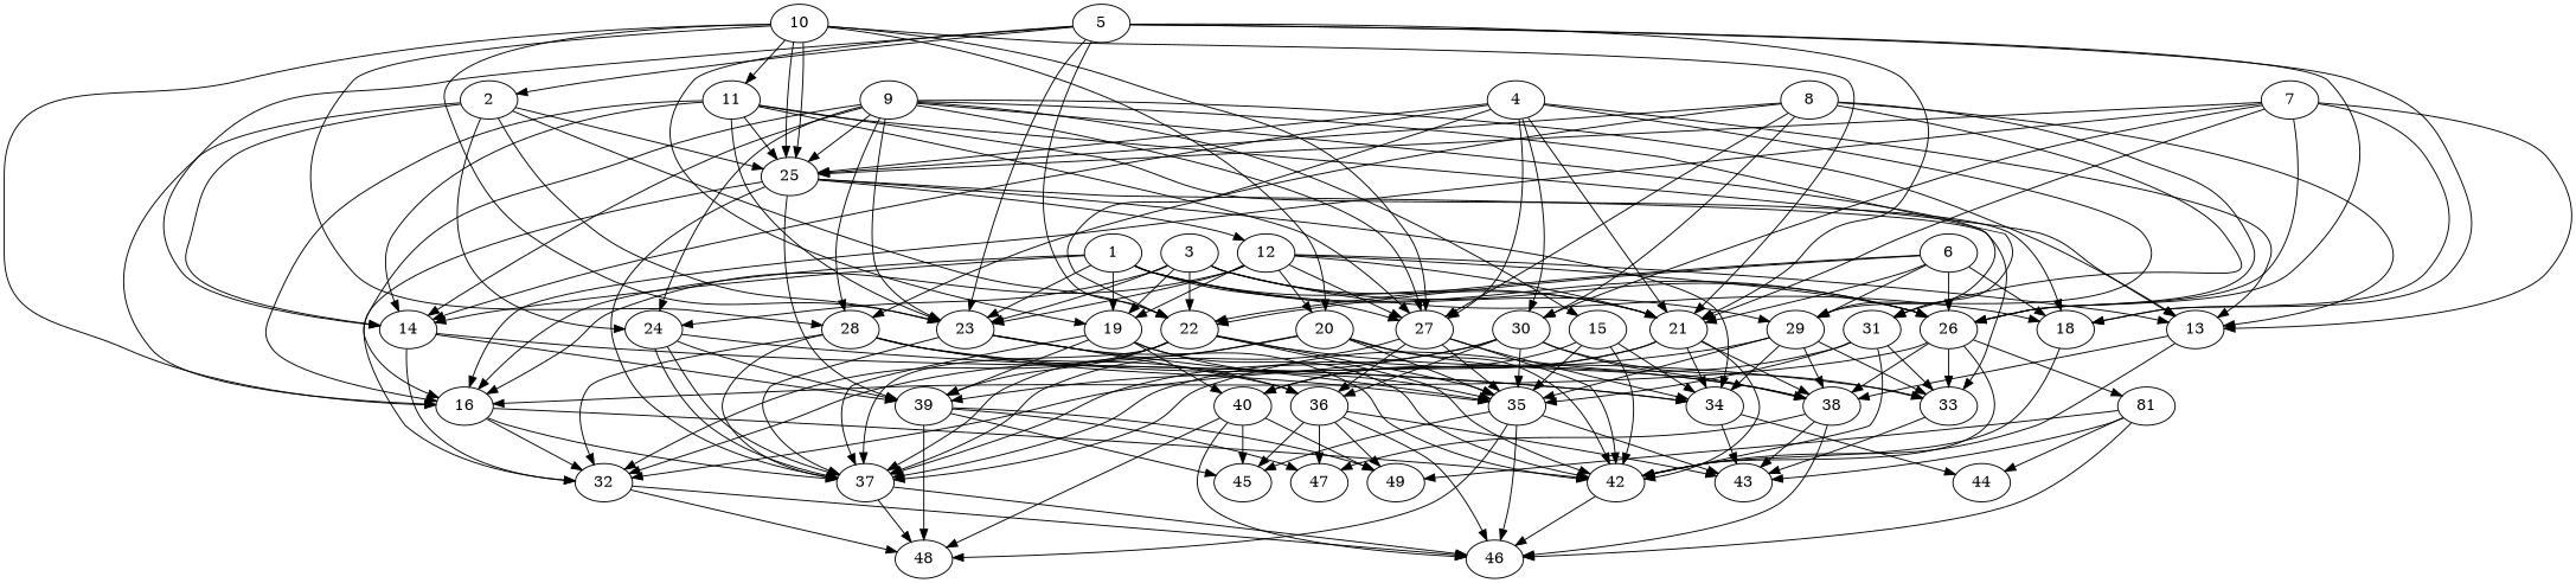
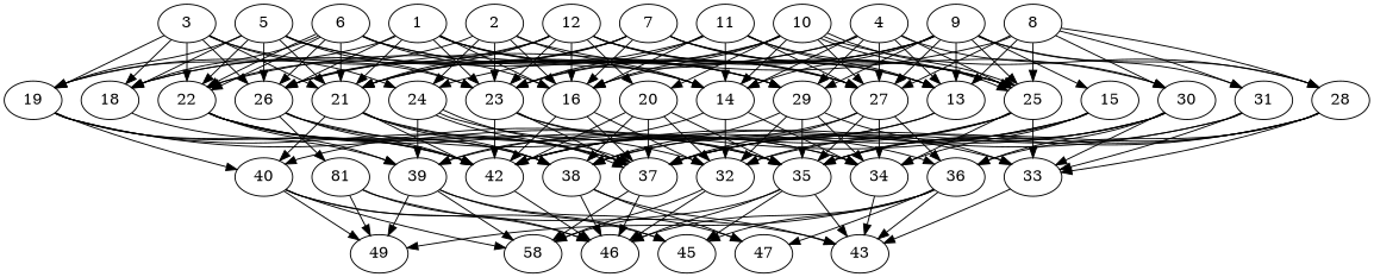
  digraph {
    node [alpha=0.01]
    1 [alpha=0.11 expect_size=64352020566977928]
    14 [alpha=0.12 expect_size=421061203939899211776]
    16 [alpha=0.05 expect_size=7183341010527921]
    19 [alpha=0.00 expect_size=17345953757396992000]
    21 [alpha=0.04 expect_size=383348119374066432]
    23 [alpha=0.04 expect_size=2466280872989600256]
    26 [alpha=0.06 expect_size=26646606249984000000]
    27 [alpha=0.14 expect_size=225981187824872928]
    29 [alpha=0.08 expect_size=2186720762431563]
    32 [alpha=0.17 expect_size=2003230972104589312]
    34 [alpha=0.15 expect_size=17063154403297840]
    39 [alpha=0.18 expect_size=43537865734327672]
    42 [alpha=0.04 expect_size=481725810871269888]
    37 [alpha=0.07 expect_size=75973452145484368]
    35 [alpha=0.07 expect_size=1038926898248411648]
    40 [expect_size=34558763969489320]
    38 [alpha=0.13 expect_size=392946498709210791936]
    36 [alpha=0.18 expect_size=1359743955572777472]
    33 [alpha=0.00 expect_size=2098153788465898496]
    n20 [alpha=0.08 expect_size=43070855266962536 label=81]
    46 [alpha=0.00 expect_size=11965625106979462]
-   48 [alpha=0.03 expect_size=202772946901187552]
+   48 [alpha=0.03 expect_size=202772946901187552 label=58]
    43 [alpha=0.14 expect_size=287478037120665]
-   44 [alpha=0.11 expect_size=126164309024736018432]
    47 [expect_size=1509455150222701232128]
    45 [alpha=0.19 expect_size=663015224237280512]
    49 [alpha=0.18 expect_size=3350207866266076]
    2 [alpha=0.15 expect_size=619052967254002688]
    22 [alpha=0.11 expect_size=136641190394946624]
    24 [alpha=0.10 expect_size=11342893057549846]
    25 [alpha=0.04 expect_size=17418292569778926]
    3 [expect_size=782904948160462848]
    18 [alpha=0.12 expect_size=339432804519035328]
    4 [alpha=0.07 expect_size=98542914224863616]
    13 [alpha=0.10 expect_size=131772824479707328]
    30 [expect_size=12258797797544820736]
    5 [alpha=0.15 expect_size=18909284430197836]
    6 [expect_size=314429221006022912]
    7 [alpha=0.09 expect_size=18558827705553552]
    8 [alpha=0.19 expect_size=2230508419003671642112]
    28 [alpha=0.07 expect_size=283179305532119552]
    31 [alpha=0.19 expect_size=96768003532368304]
    9 [alpha=0.10 expect_size=51761829564889952]
    15 [alpha=0.06 expect_size=3548210685970099]
    10 [alpha=0.06 expect_size=4097321909923561]
    20 [alpha=0.13 expect_size=15392296711889844]
    11 [alpha=0.09 expect_size=106114620943688048]
    12 [alpha=0.14 expect_size=1640445855235804495872]
    1 -> 14
    1 -> 16
    1 -> 19
    1 -> 21
    1 -> 23
    1 -> 26
    1 -> 27
    1 -> 29
    14 -> 32
    14 -> 34
    14 -> 39
    16 -> 32
    16 -> 42
    16 -> 37
    19 -> 39
    19 -> 42
    19 -> 37
    19 -> 35
    19 -> 40
    21 -> 34
    21 -> 42
    21 -> 37
    21 -> 40
    21 -> 38
    23 -> 42
    23 -> 37
    23 -> 35
    23 -> 36
    26 -> 42
    26 -> 38
    26 -> 33
    26 -> n20
    27 -> 34
    27 -> 42
    27 -> 37
    27 -> 35
    27 -> 36
    29 -> 32
    29 -> 34
    29 -> 35
    29 -> 38
    29 -> 33
    32 -> 46
    32 -> 48
    34 -> 43
-   34 -> 44
    39 -> 48
    39 -> 47
    39 -> 45
    39 -> 49
    42 -> 46
    37 -> 46
    37 -> 48
    35 -> 46
    35 -> 48
    35 -> 43
    35 -> 45
    40 -> 46
    40 -> 48
    40 -> 45
    40 -> 49
    38 -> 46
    38 -> 43
    38 -> 47
    36 -> 46
    36 -> 43
    36 -> 47
    36 -> 45
    36 -> 49
    33 -> 43
    n20 -> 46
    n20 -> 43
-   n20 -> 44
    n20 -> 49
    2 -> 14
    2 -> 16
    2 -> 23
    2 -> 22
    2 -> 24
    2 -> 25
    22 -> 32
    22 -> 39
    22 -> 42
    22 -> 37
    22 -> 35
    22 -> 38
    24 -> 34
    24 -> 39
    24 -> 37
    24 -> 37
    25 -> 32
    25 -> 34
    25 -> 39
    25 -> 37
    25 -> 33
    3 -> 19
    3 -> 21
    3 -> 23
    3 -> 26
    3 -> 22
    3 -> 24
    3 -> 18
    18 -> 42
    4 -> 14
    4 -> 21
    4 -> 27
    4 -> 29
    4 -> 22
    4 -> 25
    4 -> 13
    4 -> 30
    13 -> 42
    13 -> 38
-   30 -> 39
    30 -> 37
    30 -> 35
    30 -> 38
    30 -> 36
    30 -> 33
    5 -> 14
    5 -> 19
    5 -> 21
    5 -> 23
    5 -> 26
-   5 -> 2
+   5 -> 29
    5 -> 22
    5 -> 18
-   26 -> 16
+   6 -> 16
    6 -> 21
    6 -> 26
+   6 -> 27
    6 -> 29
    6 -> 22
    6 -> 22
    6 -> 18
    7 -> 16
    7 -> 21
    7 -> 26
    7 -> 25
    7 -> 18
    7 -> 13
    7 -> 30
    8 -> 26
    8 -> 27
    8 -> 25
    8 -> 13
    8 -> 30
    8 -> 28
    8 -> 31
    28 -> 32
    28 -> 37
    28 -> 35
    28 -> 36
    28 -> 33
    31 -> 42
    31 -> 37
-   31 -> 35
    31 -> 33
    9 -> 14
    9 -> 16
    9 -> 23
    9 -> 27
    9 -> 29
    9 -> 24
    9 -> 25
    9 -> 13
    9 -> 28
    9 -> 31
    9 -> 15
    15 -> 34
    15 -> 42
    15 -> 35
    15 -> 40
-   10 -> 11
+   10 -> 14
    10 -> 16
    10 -> 21
    10 -> 23
    10 -> 27
    10 -> 25
    10 -> 25
    10 -> 28
    10 -> 20
    20 -> 32
    20 -> 42
    20 -> 37
    20 -> 35
    20 -> 38
    11 -> 14
    11 -> 16
    11 -> 23
    11 -> 27
    11 -> 25
    11 -> 18
    11 -> 13
    12 -> 16
    12 -> 19
    12 -> 21
    12 -> 23
    12 -> 26
    12 -> 27
-   25 -> 12
+   12 -> 25
    12 -> 13
    12 -> 20
  }
